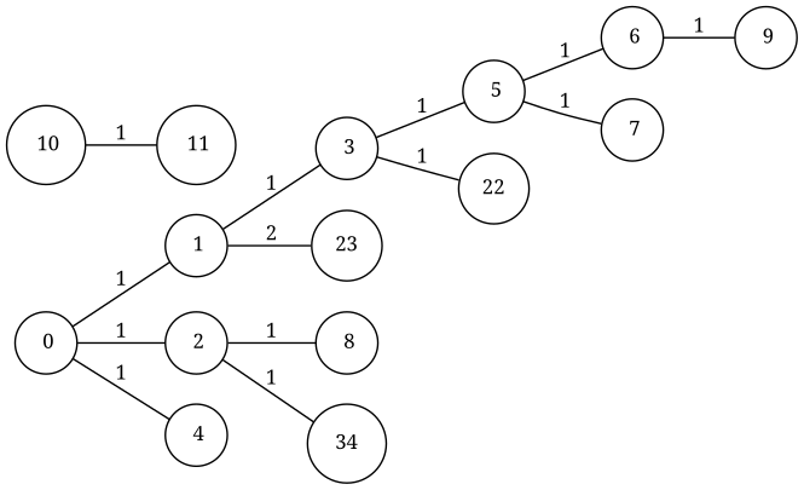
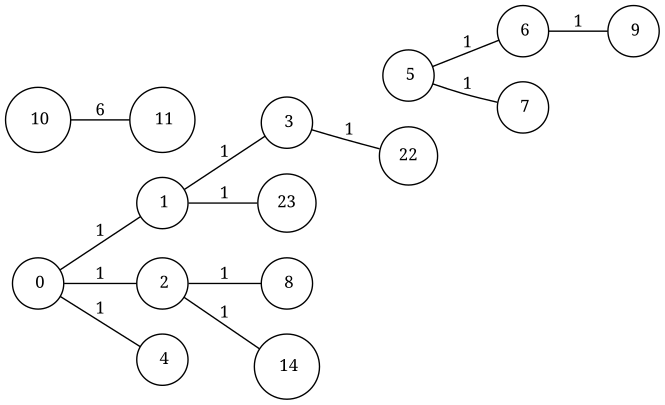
  graph {
    fixedsize="true;"
    fontname="Noto Serif"
    rankdir=LR
    node [color=black fontname="Noto Serif" fontsize=12 hight=.12 shape=circle]
    edge [fontname="Noto Serif" fontsize=12]
    n1 [label=" 0" width=.12]
    n2 [label=" 1" width=.12]
    n3 [label=" 2" width=.12]
    n4 [label=" 4" width=.12]
    n5 [label=" 3" width=.12]
    n6 [label=23 width=.12]
    n7 [label=" 8" width=.12]
-   n8 [label=34 width=.12]
+   n8 [label=" 14" width=.12]
    n9 [label=" 5" width=.12]
    n10 [label=22 width=.12]
    n11 [label=" 6" width=.12]
    n12 [label=" 7" width=.12]
    n13 [label=" 10" width=.12]
    n14 [label=" 11" width=.12]
    n15 [label=" 9" width=.12]
    n1 -- n2 [label=1]
    n1 -- n3 [label=1]
    n1 -- n4 [label=1]
    n2 -- n5 [label=1]
-   n2 -- n6 [label=2]
+   n2 -- n6 [label=1]
    n3 -- n7 [label=1]
    n3 -- n8 [label=1]
-   n5 -- n9 [label=1]
    n5 -- n10 [label=1]
    n9 -- n11 [label=1]
    n9 -- n12 [label=1]
    n11 -- n15 [label=1]
-   n13 -- n14 [label=1]
+   n13 -- n14 [label=6]
  }
